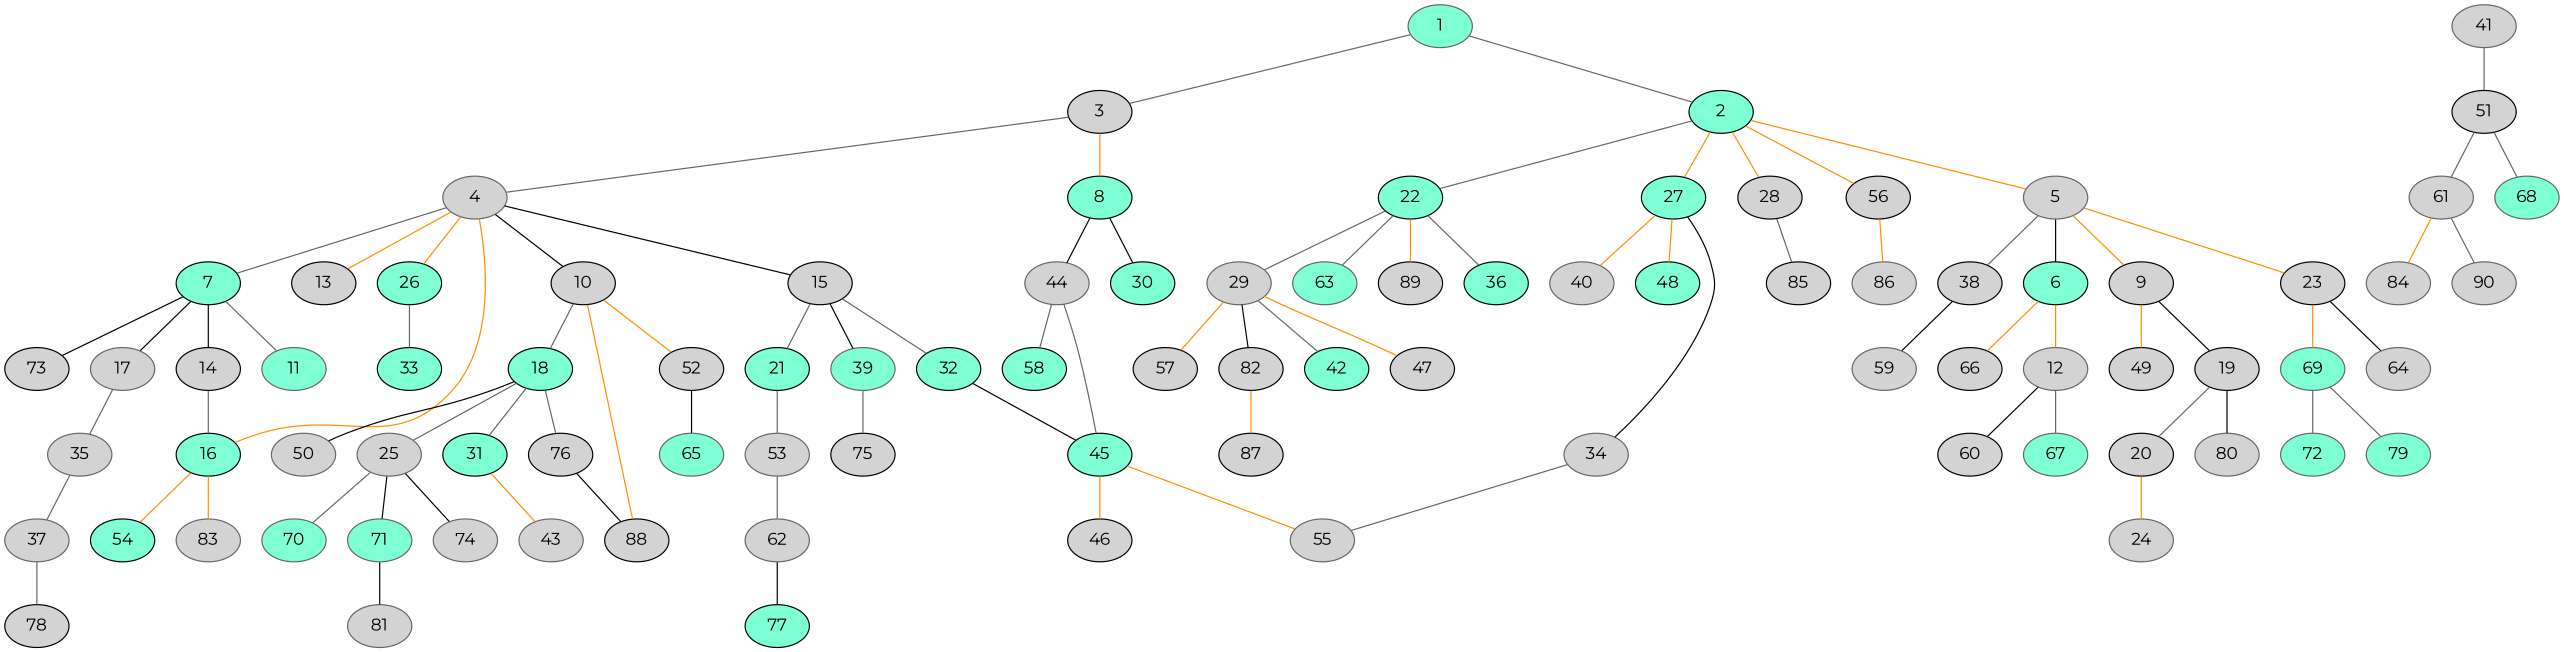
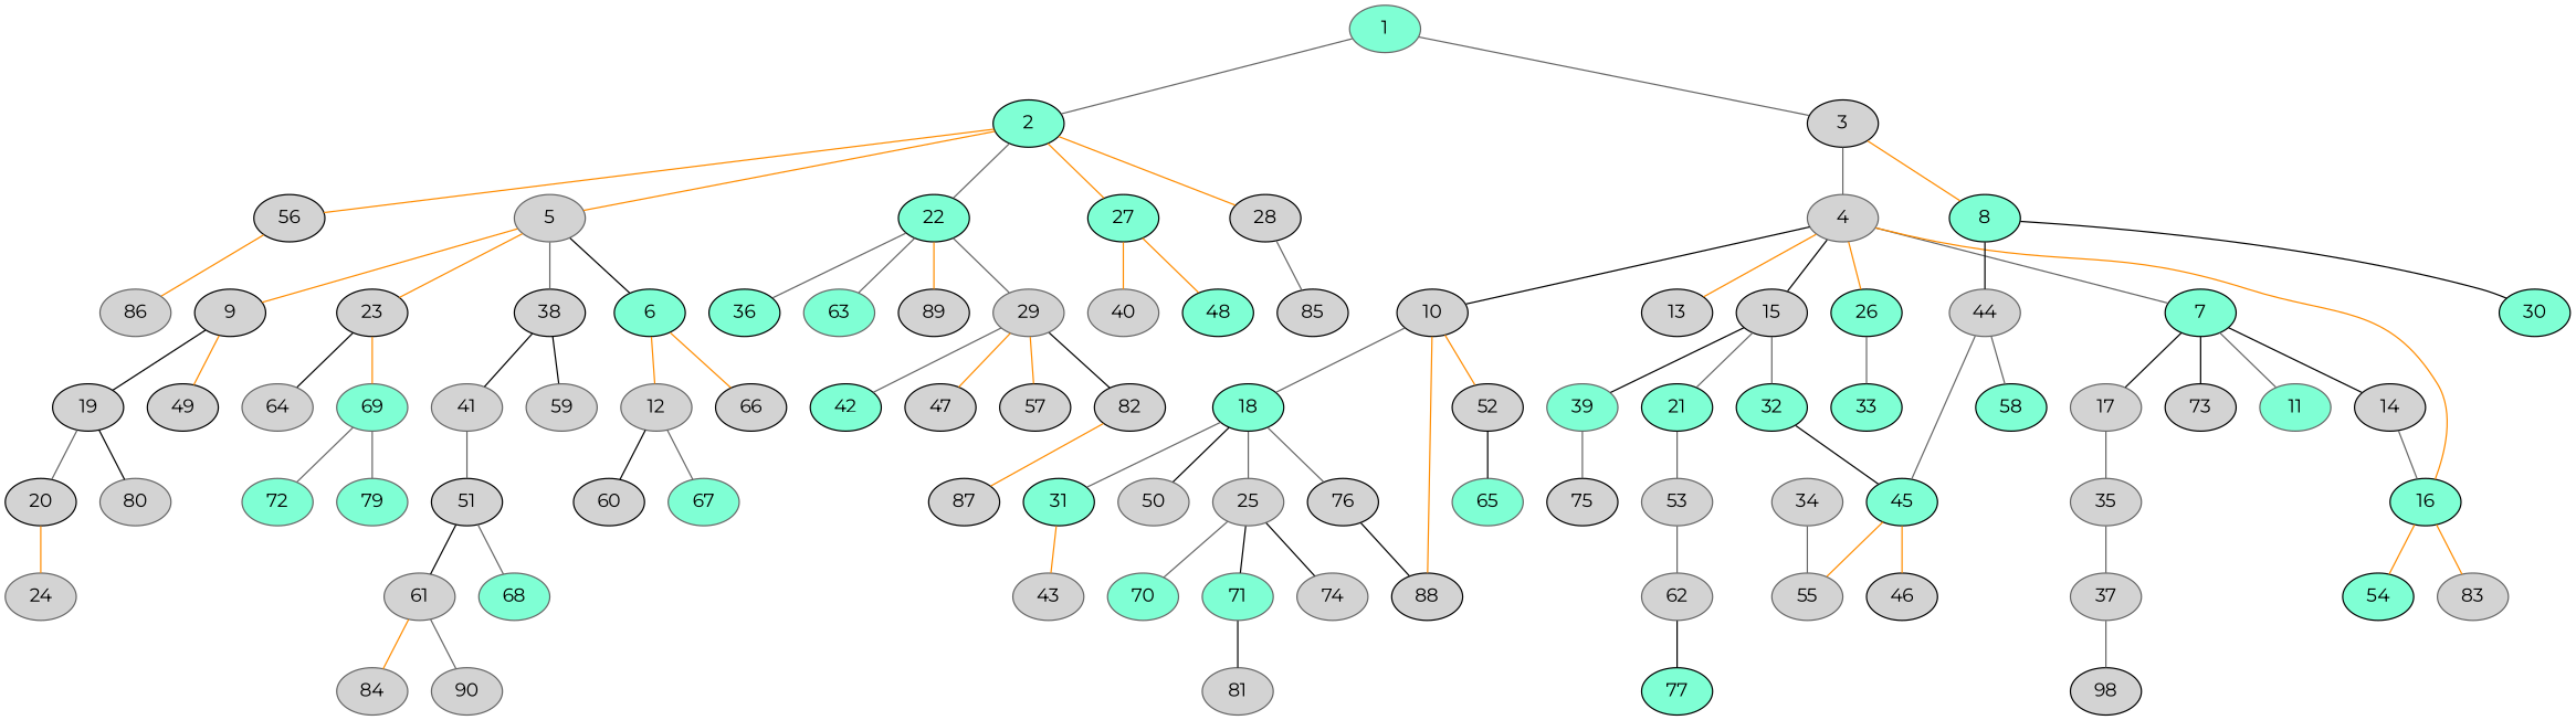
  graph {
    fontname=Montserrat
    node [color=black fillcolor=lightgrey fontname=Montserrat style=filled]
    edge [color=gray40 fontname=Montserrat]
    1 [color=gray40 fillcolor=aquamarine]
    2 [fillcolor=aquamarine]
    3
    5 [color=gray40]
    22 [fillcolor=aquamarine]
    27 [fillcolor=aquamarine]
    28
    56
    4 [color=gray40]
    8 [fillcolor=aquamarine]
    6 [fillcolor=aquamarine]
    9
    23
    38
    29 [color=gray40]
    36 [fillcolor=aquamarine]
    63 [color=gray40 fillcolor=aquamarine]
    89
    34 [color=gray40]
    40 [color=gray40]
    48 [fillcolor=aquamarine]
    85
    86 [color=gray40]
    7 [fillcolor=aquamarine]
    10
    13
    15
    16 [fillcolor=aquamarine]
    26 [fillcolor=aquamarine]
    30 [fillcolor=aquamarine]
    44 [color=gray40]
    12 [color=gray40]
    66
    19
    49
    64 [color=gray40]
    69 [color=gray40 fillcolor=aquamarine]
    41 [color=gray40]
    59 [color=gray40]
    42 [fillcolor=aquamarine]
    47
    57
    82
    55 [color=gray40]
    11 [color=gray40 fillcolor=aquamarine]
    14
    17 [color=gray40]
    73
    18 [fillcolor=aquamarine]
    52
    88
    21 [fillcolor=aquamarine]
    32 [fillcolor=aquamarine]
    39 [color=gray40 fillcolor=aquamarine]
    54 [fillcolor=aquamarine]
    83 [color=gray40]
    33 [fillcolor=aquamarine]
    45 [fillcolor=aquamarine]
    58 [fillcolor=aquamarine]
    35 [color=gray40]
    25 [color=gray40]
    31 [fillcolor=aquamarine]
    50 [color=gray40]
    76
    65 [color=gray40 fillcolor=aquamarine]
    53 [color=gray40]
    75
    60
    67 [color=gray40 fillcolor=aquamarine]
    20
    80 [color=gray40]
    72 [color=gray40 fillcolor=aquamarine]
    79 [color=gray40 fillcolor=aquamarine]
    51
    37 [color=gray40]
    46
    24 [color=gray40]
    70 [color=gray40 fillcolor=aquamarine]
    71 [color=gray40 fillcolor=aquamarine]
    74 [color=gray40]
    43 [color=gray40]
    62 [color=gray40]
-   78
+   78 [label=98]
    81 [color=gray40]
    77 [fillcolor=aquamarine]
    87
    61 [color=gray40]
    68 [color=gray40 fillcolor=aquamarine]
    84 [color=gray40]
    90 [color=gray40]
    1 -- 2
    1 -- 3
    2 -- 5 [color=darkorange]
    2 -- 22
    2 -- 27 [color=darkorange]
    2 -- 28 [color=darkorange]
    2 -- 56 [color=darkorange]
    3 -- 4
    3 -- 8 [color=darkorange]
    5 -- 6 [color=black]
    5 -- 9 [color=darkorange]
    5 -- 23 [color=darkorange]
    5 -- 38
    22 -- 29
    22 -- 36
    22 -- 63
    22 -- 89 [color=darkorange]
-   27 -- 34 [color=black]
    27 -- 40 [color=darkorange]
    27 -- 48 [color=darkorange]
    28 -- 85
    56 -- 86 [color=darkorange]
    4 -- 7
    4 -- 10 [color=black]
    4 -- 13 [color=darkorange]
    4 -- 15 [color=black]
    4 -- 16 [color=darkorange]
    4 -- 26 [color=darkorange]
    8 -- 30 [color=black]
    8 -- 44 [color=black]
    6 -- 12 [color=darkorange]
    6 -- 66 [color=darkorange]
    9 -- 19 [color=black]
    9 -- 49 [color=darkorange]
    23 -- 64 [color=black]
    23 -- 69 [color=darkorange]
+   38 -- 41 [color=black]
    38 -- 59 [color=black]
    29 -- 42
    29 -- 47 [color=darkorange]
    29 -- 57 [color=darkorange]
    29 -- 82 [color=black]
    34 -- 55
    7 -- 11
    7 -- 14 [color=black]
    7 -- 17 [color=black]
    7 -- 73 [color=black]
    10 -- 18
    10 -- 52 [color=darkorange]
    10 -- 88 [color=darkorange]
    15 -- 21
    15 -- 32
    15 -- 39 [color=black]
    16 -- 54 [color=darkorange]
    16 -- 83 [color=darkorange]
    26 -- 33
    44 -- 45
    44 -- 58
    12 -- 60 [color=black]
    12 -- 67
    19 -- 20
    19 -- 80 [color=black]
    69 -- 72
    69 -- 79
    41 -- 51
    82 -- 87 [color=darkorange]
    14 -- 16
    17 -- 35
    18 -- 25
    18 -- 31
    18 -- 50 [color=black]
    18 -- 76
    52 -- 65 [color=black]
    21 -- 53
    32 -- 45 [color=black]
    39 -- 75
    45 -- 55 [color=darkorange]
    45 -- 46 [color=darkorange]
    35 -- 37
    25 -- 70
    25 -- 71 [color=black]
    25 -- 74 [color=black]
    31 -- 43 [color=darkorange]
    76 -- 88 [color=black]
    53 -- 62
    20 -- 24 [color=darkorange]
-   51 -- 61
+   51 -- 61 [color=black]
    51 -- 68
    37 -- 78
    71 -- 81 [color=black]
    62 -- 77 [color=black]
    61 -- 84 [color=darkorange]
    61 -- 90
  }
